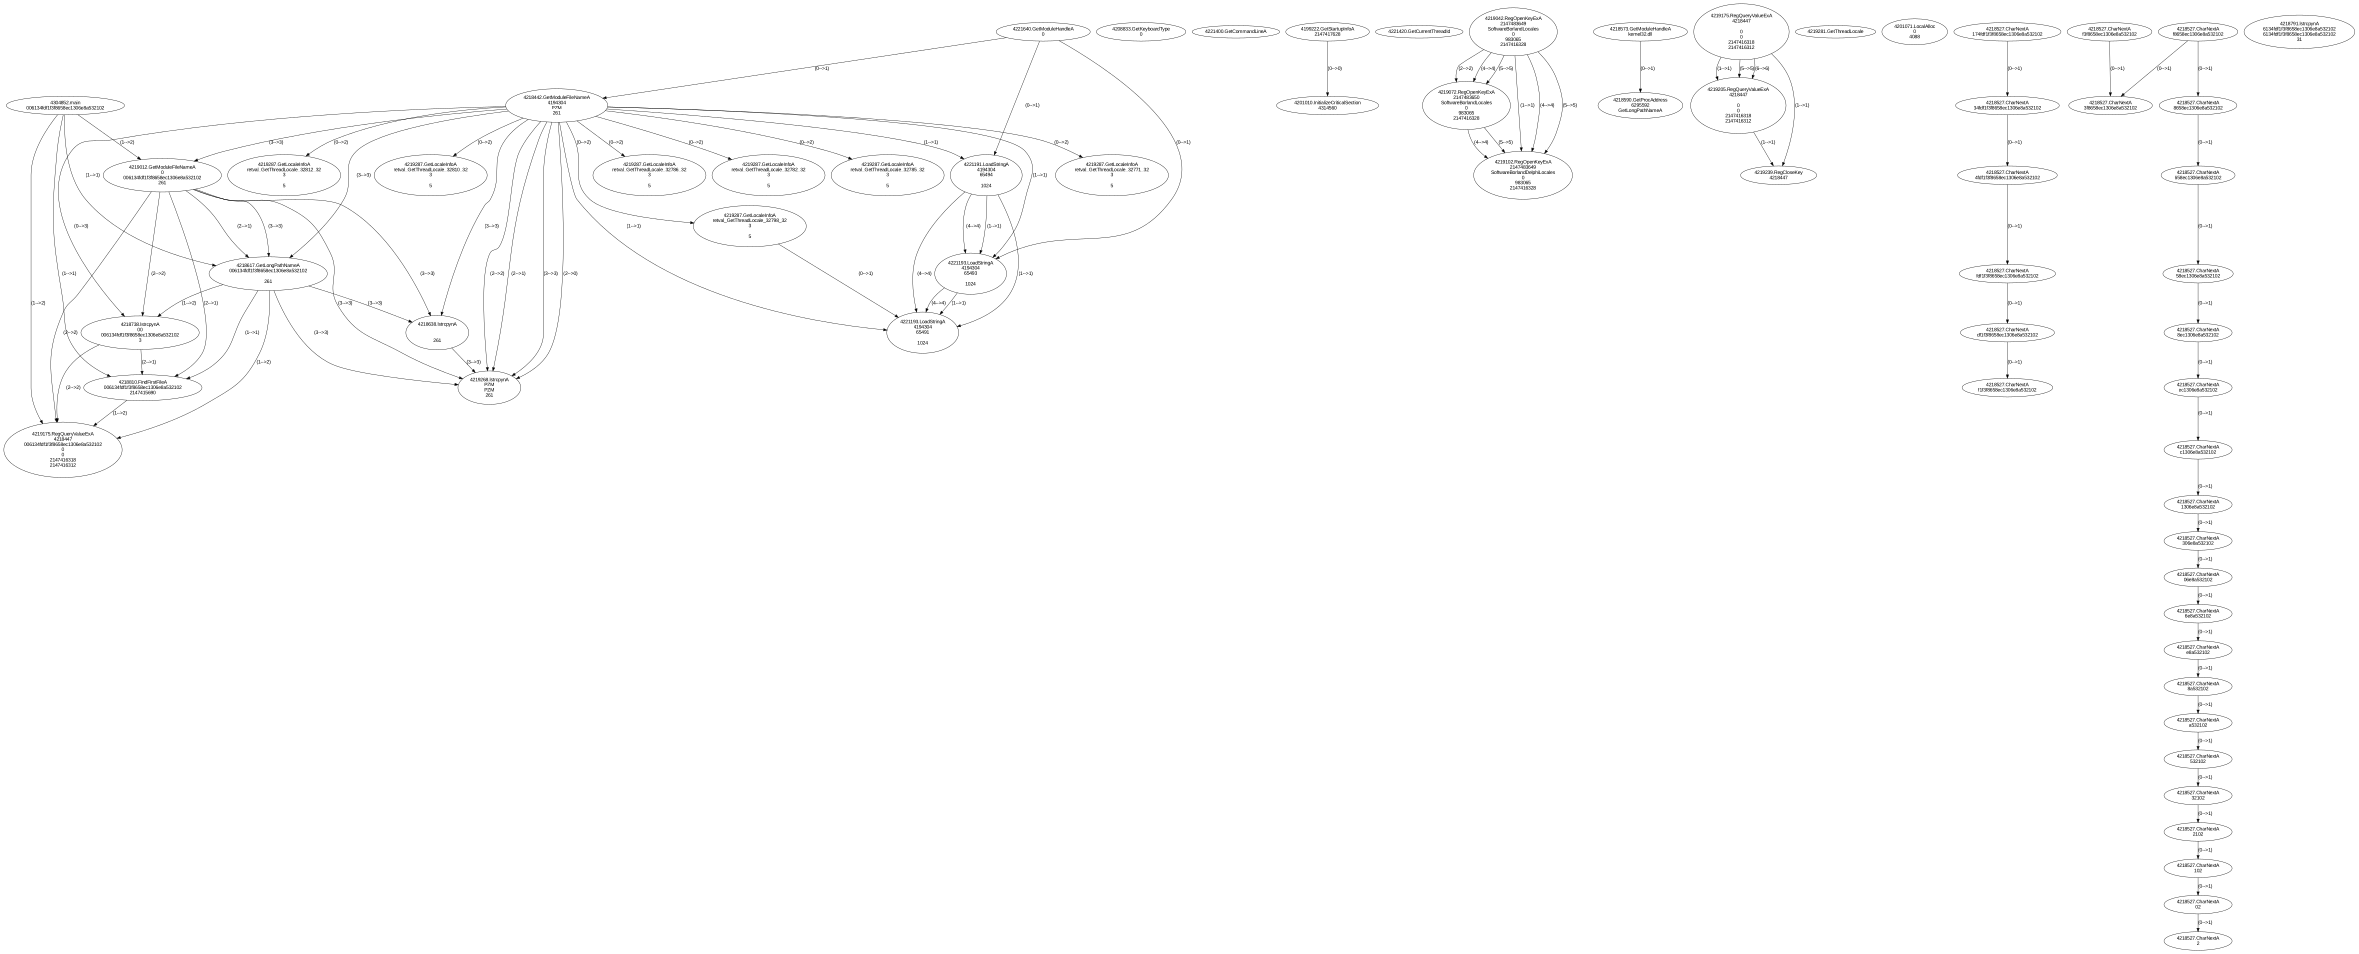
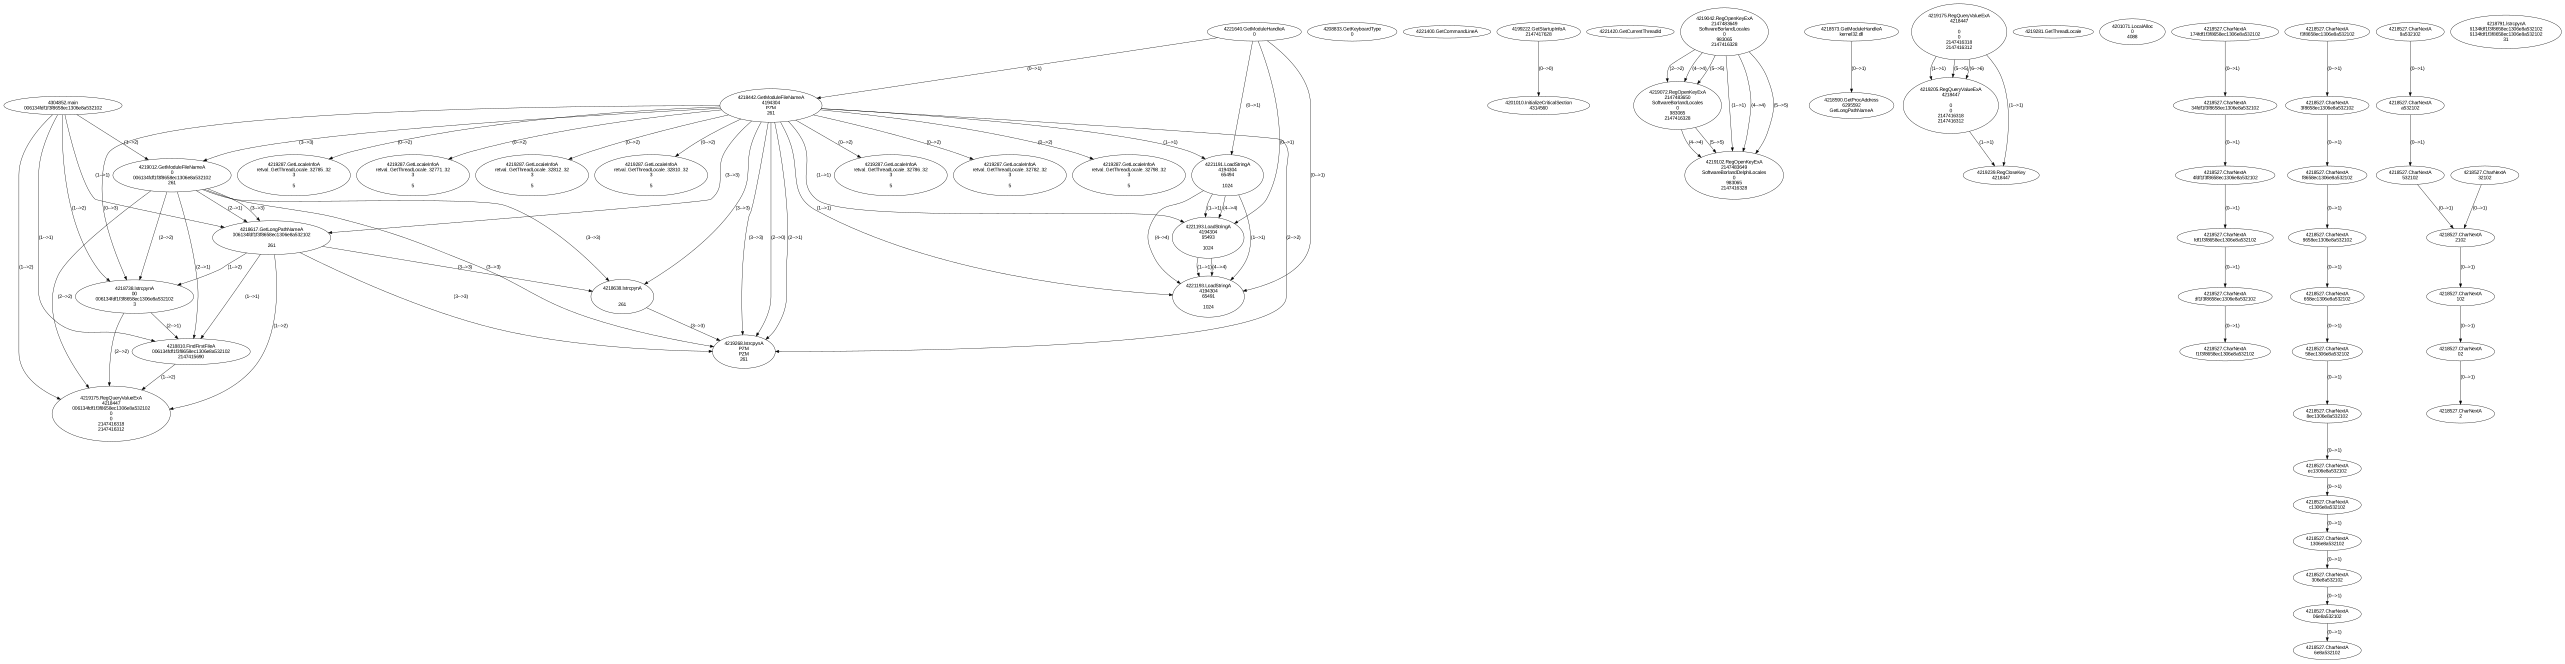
  digraph {
    fontname="Liberation Sans"
    node [fontname="Liberation Sans"]
    edge [fontname="Liberation Sans"]
    n1 [label="4304852.main\n006134fdf1f3f8658ec1306e8a532102"]
    n2 [label="4219012.GetModuleFileNameA\n0\n006134fdf1f3f8658ec1306e8a532102\n261"]
    n3 [label="4218617.GetLongPathNameA\n006134fdf1f3f8658ec1306e8a532102\n\n261"]
    n4 [label="4218738.lstrcpynA\n00\n006134fdf1f3f8658ec1306e8a532102\n3"]
    n5 [label="4218810.FindFirstFileA\n006134fdf1f3f8658ec1306e8a532102\n2147415690"]
    n6 [label="4219175.RegQueryValueExA\n4218447\n006134fdf1f3f8658ec1306e8a532102\n0\n0\n2147416318\n2147416312"]
    n7 [label="4218638.lstrcpynA\n\n\n261"]
    n8 [label="4219268.lstrcpynA\nPZM\nPZM\n261"]
    n9 [label="4221640.GetModuleHandleA\n0"]
    n10 [label="4218442.GetModuleFileNameA\n4194304\nPZM\n261"]
    n11 [label="4221191.LoadStringA\n4194304\n65494\n\n1024"]
    n12 [label="4221193.LoadStringA\n4194304\n65493\n\n1024"]
    n13 [label="4221193.LoadStringA\n4194304\n65491\n\n1024"]
    n14 [label="4219287.GetLocaleInfoA\nretval_GetThreadLocale_32786_32\n3\n\n5"]
    n15 [label="4219287.GetLocaleInfoA\nretval_GetThreadLocale_32782_32\n3\n\n5"]
    n16 [label="4219287.GetLocaleInfoA\nretval_GetThreadLocale_32798_32\n3\n\n5"]
    n17 [label="4219287.GetLocaleInfoA\nretval_GetThreadLocale_32785_32\n3\n\n5"]
    n18 [label="4219287.GetLocaleInfoA\nretval_GetThreadLocale_32771_32\n3\n\n5"]
    n19 [label="4219287.GetLocaleInfoA\nretval_GetThreadLocale_32812_32\n3\n\n5"]
    n20 [label="4219287.GetLocaleInfoA\nretval_GetThreadLocale_32810_32\n3\n\n5"]
    n21 [label="4208833.GetKeyboardType\n0"]
    n22 [label="4221400.GetCommandLineA\n"]
    n23 [label="4199222.GetStartupInfoA\n2147417628"]
    n24 [label="4201010.InitializeCriticalSection\n4314560"]
    n25 [label="4221420.GetCurrentThreadId\n"]
    n26 [label="4219042.RegOpenKeyExA\n2147483649\nSoftware\Borland\Locales\n0\n983065\n2147416328"]
    n27 [label="4219072.RegOpenKeyExA\n2147483650\nSoftware\Borland\Locales\n0\n983065\n2147416328"]
    n28 [label="4219102.RegOpenKeyExA\n2147483649\nSoftware\Borland\Delphi\Locales\n0\n983065\n2147416328"]
    n29 [label="4218573.GetModuleHandleA\nkernel32.dll"]
    n30 [label="4218590.GetProcAddress\n6295592\nGetLongPathNameA"]
    n31 [label="4219175.RegQueryValueExA\n4218447\n\n0\n0\n2147416318\n2147416312"]
    n32 [label="4219205.RegQueryValueExA\n4218447\n\n0\n0\n2147416318\n2147416312"]
    n33 [label="4219239.RegCloseKey\n4218447"]
    n34 [label="4219281.GetThreadLocale\n"]
    n35 [label="4201071.LocalAlloc\n0\n4088"]
    n36 [label="4218527.CharNextA\n174fdf1f3f8658ec1306e8a532102"]
    n37 [label="4218527.CharNextA\n34fdf1f3f8658ec1306e8a532102"]
    n38 [label="4218527.CharNextA\n4fdf1f3f8658ec1306e8a532102"]
    n39 [label="4218527.CharNextA\nfdf1f3f8658ec1306e8a532102"]
    n40 [label="4218527.CharNextA\ndf1f3f8658ec1306e8a532102"]
    n41 [label="4218527.CharNextA\nf1f3f8658ec1306e8a532102"]
    n42 [label="4218527.CharNextA\nf3f8658ec1306e8a532102"]
    n43 [label="4218527.CharNextA\n3f8658ec1306e8a532102"]
    n44 [label="4218527.CharNextA\nf8658ec1306e8a532102"]
    n45 [label="4218527.CharNextA\n8658ec1306e8a532102"]
    n46 [label="4218527.CharNextA\n658ec1306e8a532102"]
    n47 [label="4218527.CharNextA\n58ec1306e8a532102"]
    n48 [label="4218527.CharNextA\n8ec1306e8a532102"]
    n49 [label="4218527.CharNextA\nec1306e8a532102"]
    n50 [label="4218527.CharNextA\nc1306e8a532102"]
    n51 [label="4218527.CharNextA\n1306e8a532102"]
    n52 [label="4218527.CharNextA\n306e8a532102"]
    n53 [label="4218527.CharNextA\n06e8a532102"]
    n54 [label="4218527.CharNextA\n6e8a532102"]
-   n55 [label="4218527.CharNextA\ne8a532102"]
    n56 [label="4218527.CharNextA\n8a532102"]
    n57 [label="4218527.CharNextA\na532102"]
    n58 [label="4218527.CharNextA\n532102"]
    n59 [label="4218527.CharNextA\n32102"]
    n60 [label="4218527.CharNextA\n2102"]
    n61 [label="4218527.CharNextA\n102"]
    n62 [label="4218527.CharNextA\n02"]
    n63 [label="4218527.CharNextA\n2"]
    n64 [label="4218791.lstrcpynA\n6134fdf1f3f8658ec1306e8a532102\n6134fdf1f3f8658ec1306e8a532102\n31"]
    n1 -> n2 [label="(1-->2)"]
    n1 -> n3 [label="(1-->1)"]
+   n1 -> n4 [label="(1-->2)"]
    n1 -> n5 [label="(1-->1)"]
    n1 -> n6 [label="(1-->2)"]
    n2 -> n3 [label="(2-->1)"]
    n2 -> n3 [label="(3-->3)"]
    n2 -> n4 [label="(2-->2)"]
    n2 -> n5 [label="(2-->1)"]
    n2 -> n6 [label="(2-->2)"]
    n2 -> n7 [label="(3-->3)"]
    n2 -> n8 [label="(3-->3)"]
    n3 -> n4 [label="(1-->2)"]
    n3 -> n5 [label="(1-->1)"]
    n3 -> n6 [label="(1-->2)"]
    n3 -> n7 [label="(3-->3)"]
    n3 -> n8 [label="(3-->3)"]
    n4 -> n5 [label="(2-->1)"]
    n4 -> n6 [label="(2-->2)"]
    n5 -> n6 [label="(1-->2)"]
    n7 -> n8 [label="(3-->3)"]
    n9 -> n10 [label="(0-->1)"]
    n9 -> n11 [label="(0-->1)"]
    n9 -> n12 [label="(0-->1)"]
-   n16 -> n13 [label="(0-->1)"]
+   n9 -> n13 [label="(0-->1)"]
    n10 -> n2 [label="(3-->3)"]
    n10 -> n3 [label="(3-->3)"]
    n10 -> n4 [label="(0-->3)"]
    n10 -> n7 [label="(3-->3)"]
    n10 -> n8 [label="(2-->1)"]
    n10 -> n8 [label="(2-->2)"]
    n10 -> n8 [label="(3-->3)"]
    n10 -> n8 [label="(2-->0)"]
    n10 -> n11 [label="(1-->1)"]
    n10 -> n12 [label="(1-->1)"]
    n10 -> n13 [label="(1-->1)"]
    n10 -> n14 [label="(0-->2)"]
    n10 -> n15 [label="(0-->2)"]
    n10 -> n16 [label="(0-->2)"]
    n10 -> n17 [label="(0-->2)"]
    n10 -> n18 [label="(0-->2)"]
    n10 -> n19 [label="(0-->2)"]
    n10 -> n20 [label="(0-->2)"]
    n11 -> n12 [label="(1-->1)"]
    n11 -> n12 [label="(4-->4)"]
    n11 -> n13 [label="(1-->1)"]
    n11 -> n13 [label="(4-->4)"]
    n12 -> n13 [label="(1-->1)"]
    n12 -> n13 [label="(4-->4)"]
    n23 -> n24 [label="(0-->0)"]
    n26 -> n27 [label="(2-->2)"]
    n26 -> n27 [label="(4-->4)"]
    n26 -> n27 [label="(5-->5)"]
    n26 -> n28 [label="(1-->1)"]
    n26 -> n28 [label="(4-->4)"]
    n26 -> n28 [label="(5-->5)"]
    n27 -> n28 [label="(4-->4)"]
    n27 -> n28 [label="(5-->5)"]
    n29 -> n30 [label="(0-->1)"]
    n31 -> n32 [label="(1-->1)"]
    n31 -> n32 [label="(5-->5)"]
    n31 -> n32 [label="(6-->6)"]
    n31 -> n33 [label="(1-->1)"]
    n32 -> n33 [label="(1-->1)"]
    n36 -> n37 [label="(0-->1)"]
    n37 -> n38 [label="(0-->1)"]
    n38 -> n39 [label="(0-->1)"]
    n39 -> n40 [label="(0-->1)"]
    n40 -> n41 [label="(0-->1)"]
    n42 -> n43 [label="(0-->1)"]
-   n44 -> n43 [label="(0-->1)"]
+   n43 -> n44 [label="(0-->1)"]
    n44 -> n45 [label="(0-->1)"]
    n45 -> n46 [label="(0-->1)"]
    n46 -> n47 [label="(0-->1)"]
    n47 -> n48 [label="(0-->1)"]
    n48 -> n49 [label="(0-->1)"]
    n49 -> n50 [label="(0-->1)"]
    n50 -> n51 [label="(0-->1)"]
    n51 -> n52 [label="(0-->1)"]
    n52 -> n53 [label="(0-->1)"]
    n53 -> n54 [label="(0-->1)"]
-   n54 -> n55 [label="(0-->1)"]
-   n55 -> n56 [label="(0-->1)"]
    n56 -> n57 [label="(0-->1)"]
    n57 -> n58 [label="(0-->1)"]
-   n58 -> n59 [label="(0-->1)"]
+   n58 -> n60 [label="(0-->1)"]
    n59 -> n60 [label="(0-->1)"]
    n60 -> n61 [label="(0-->1)"]
    n61 -> n62 [label="(0-->1)"]
    n62 -> n63 [label="(0-->1)"]
  }
